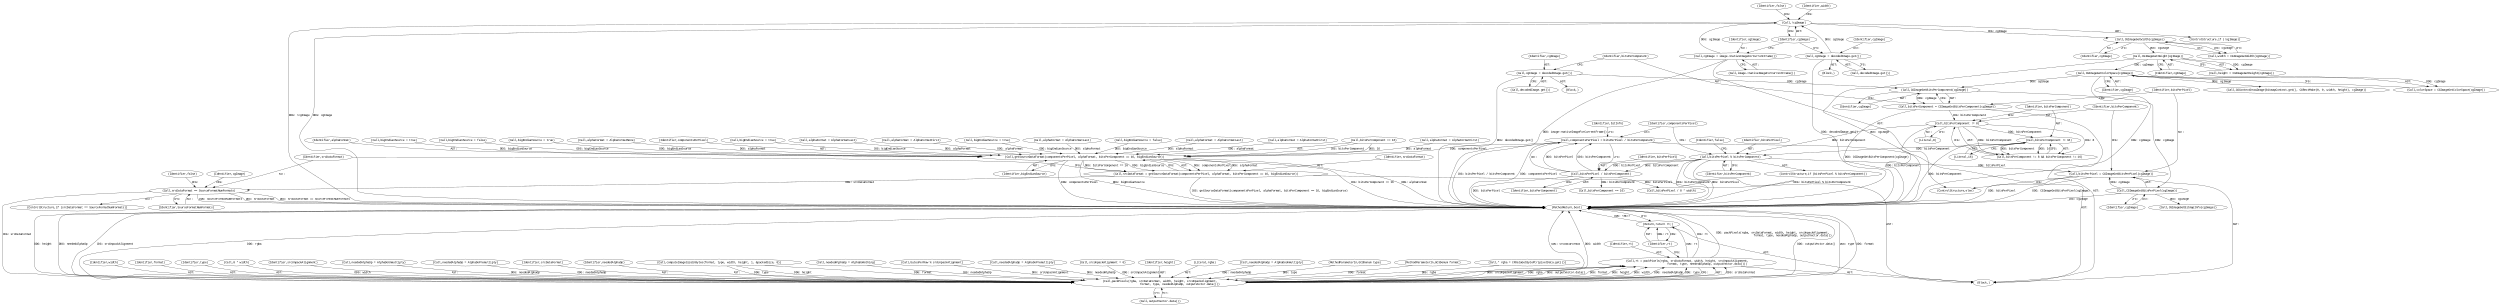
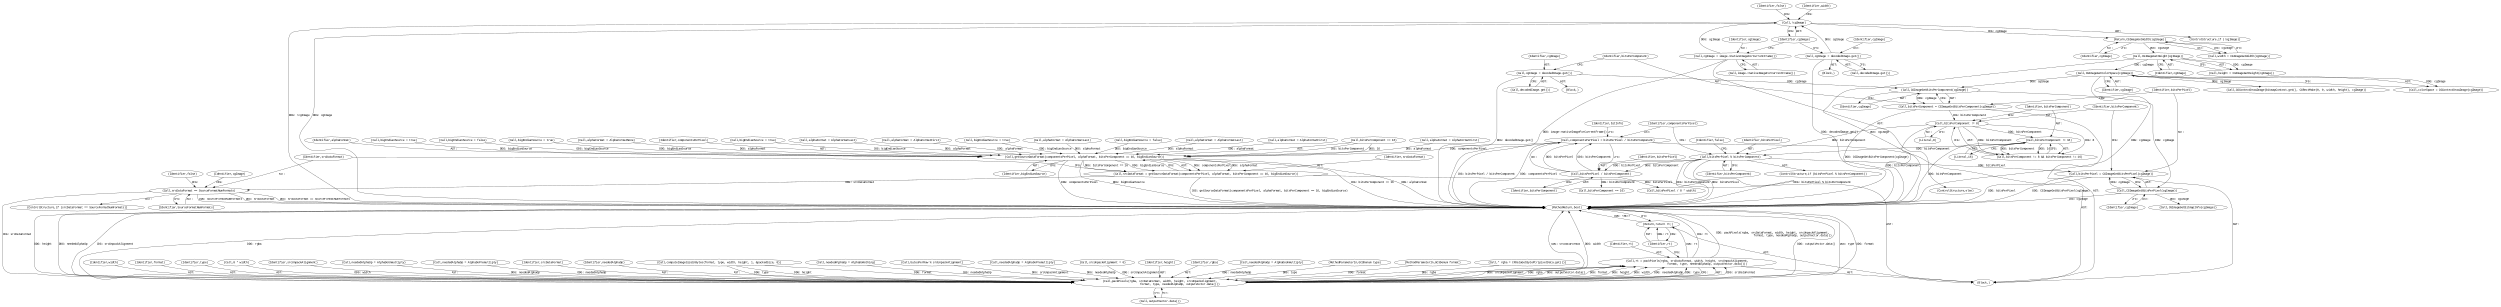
  digraph {
    fontname="Liberation Mono"
    node [fontname="Liberation Mono"]
    edge [fontname="Liberation Mono"]
    n1 [label="(Call,componentsPerPixel = bitsPerPixel / bitsPerComponent)"]
    n2 [label="(Call,bitsPerPixel / bitsPerComponent)"]
    n3 [label="(Call,getSourceDataFormat(componentsPerPixel, alphaFormat, bitsPerComponent == 16, bigEndianSource))"]
    n4 [label="(Block,)"]
    n5 [label="(MethodReturn,bool)"]
    n6 [label="(Call,bitsPerComponent == 16)"]
    n7 [label="(Identifier,bitsPerComponent)"]
    n8 [label="(Call,bitsPerPixel / 8 * width)"]
    n9 [label="(Call,srcDataFormat = getSourceDataFormat(componentsPerPixel, alphaFormat, bitsPerComponent == 16, bigEndianSource))"]
    n10 [label="(Identifier,bigEndianSource)"]
    n11 [label="(Return,return rt;)"]
    n12 [label="(Call,bitsPerPixel % bitsPerComponent)"]
    n13 [label="(Identifier,bitsPerComponent)"]
    n14 [label="(ControlStructure,if (bitsPerPixel % bitsPerComponent))"]
    n15 [label="(Call,bitsPerPixel = CGImageGetBitsPerPixel(cgImage))"]
    n16 [label="(Call,CGImageGetBitsPerPixel(cgImage))"]
    n17 [label="(Call,CGImageGetBitmapInfo(cgImage))"]
    n18 [label="(Identifier,cgImage)"]
    n19 [label="(Call,CGImageGetBitsPerComponent(cgImage))"]
    n20 [label="(Call,bitsPerComponent = CGImageGetBitsPerComponent(cgImage))"]
    n21 [label="(Identifier,cgImage)"]
    n22 [label="(Call,bitsPerComponent != 8)"]
    n23 [label="(Call,CGImageGetColorSpace(cgImage))"]
    n24 [label="(Call,CGContextDrawImage(bitmapContext.get(), CGRectMake(0, 0, width, height), cgImage))"]
-   n25 [label="(Call,colorSpace = CGImageGetColorSpace(cgImage))"]
+   n25 [label="(Call,colorSpace = CGContextDrawImage(cgImage))"]
    n26 [label="(Identifier,cgImage)"]
    n27 [label="(Call,CGImageGetHeight(cgImage))"]
    n28 [label="(Identifier,cgImage)"]
    n29 [label="(Call,height = CGImageGetHeight(cgImage))"]
-   n30 [label="(Call,CGImageGetWidth(cgImage))"]
+   n30 [label="(Return,CGImageGetWidth(cgImage))"]
    n31 [label="(Identifier,cgImage)"]
    n32 [label="(Call,width = CGImageGetWidth(cgImage))"]
    n33 [label="(Call,!cgImage)"]
    n34 [label="(ControlStructure,if (!cgImage))"]
    n35 [label="(Identifier,cgImage)"]
    n36 [label="(Call,cgImage = image->nativeImageForCurrentFrame())"]
    n37 [label="(Call,cgImage = decodedImage.get())"]
    n38 [label="(ControlStructure,else)"]
    n39 [label="(Call,image->nativeImageForCurrentFrame())"]
    n40 [label="(Block,)"]
    n41 [label="(Call,decodedImage.get())"]
    n42 [label="(Call,cgImage = decodedImage.get())"]
    n43 [label="(Call,decodedImage.get())"]
    n44 [label="(Block,)"]
    n45 [label="(Call,bitsPerComponent != 16)"]
    n46 [label="(Call,bitsPerComponent != 8 && bitsPerComponent != 16)"]
    n47 [label="(Literal,16)"]
    n48 [label="(Literal,8)"]
    n49 [label="(Call,srcDataFormat == SourceFormatNumFormats)"]
    n50 [label="(Call,packPixels(rgba, srcDataFormat, width, height, srcUnpackAlignment,\n                         format, type, neededAlphaOp, outputVector.data()))"]
    n51 [label="(ControlStructure,if (srcDataFormat == SourceFormatNumFormats))"]
    n52 [label="(Identifier,SourceFormatNumFormats)"]
    n53 [label="(Call,rt = packPixels(rgba, srcDataFormat, width, height, srcUnpackAlignment,\n                         format, type, neededAlphaOp, outputVector.data()))"]
    n54 [label="(Call,outputVector.data())"]
    n55 [label="(Identifier,rt)"]
    n56 [label="(Identifier,false)"]
    n57 [label="(Identifier,width)"]
    n58 [label="(Identifier,format)"]
    n59 [label="(Identifier,false)"]
    n60 [label="(Call,bigEndianSource = true)"]
    n61 [label="(Identifier,type)"]
    n62 [label="(Call,8 * width)"]
    n63 [label="(Call,bigEndianSource = false)"]
    n64 [label="(Identifier,srcUnpackAlignment)"]
    n65 [label="(Call,neededAlphaOp = AlphaDoUnmultiply)"]
    n66 [label="(Identifier,bitsPerPixel)"]
    n67 [label="(Call,bigEndianSource = true)"]
    n68 [label="(Identifier,cgImage)"]
    n69 [label="(Call,neededAlphaOp = AlphaDoPremultiply)"]
    n70 [label="(Identifier,bitsPerPixel)"]
    n71 [label="(Call,alphaFormat = AlphaFormatNone)"]
    n72 [label="(Identifier,rt)"]
    n73 [label="(Identifier,componentsPerPixel)"]
    n74 [label="(Identifier,srcDataFormat)"]
    n75 [label="(Identifier,cgImage)"]
    n76 [label="(Call,bigEndianSource = true)"]
    n77 [label="(Call,alphaFormat = AlphaFormatLast)"]
    n78 [label="(Identifier,neededAlphaOp)"]
    n79 [label="(Call,computeImageSizeInBytes(format, type, width, height, 1, &packedSize, 0))"]
    n80 [label="(Call,alphaFormat = AlphaFormatFirst)"]
    n81 [label="(Call,bigEndianSource = true)"]
    n82 [label="(Call,alphaFormat = AlphaFormatLast)"]
    n83 [label="(Identifier,width)"]
    n84 [label="(Call,bigEndianSource = false)"]
    n85 [label="(Call,neededAlphaOp = AlphaDoNothing)"]
    n86 [label="(Identifier,bitsPerComponent)"]
    n87 [label="(Identifier,cgImage)"]
    n88 [label="(Call,bytesPerRow % srcUnpackAlignment)"]
    n89 [label="(Call,neededAlphaOp = AlphaDoPremultiply)"]
    n90 [label="(Call,alphaFormat = AlphaFormatLast)"]
    n91 [label="(Identifier,srcDataFormat)"]
    n92 [label="(Identifier,false)"]
    n93 [label="(Identifier,cgImage)"]
    n94 [label="(Call,srcUnpackAlignment = 0)"]
    n95 [label="(Call,alphaFormat = AlphaFormatFirst)"]
    n96 [label="(Identifier,srcDataFormat)"]
    n97 [label="(Identifier,height)"]
-   n98 [label="(Literal,rgba)"]
+   n98 [label="(Identifier,rgba)"]
    n99 [label="(Call,bitsPerComponent == 16)"]
    n100 [label="(Call,alphaFormat = AlphaFormatFirst)"]
    n101 [label="(Identifier,bitsPerPixel)"]
    n102 [label="(Identifier,bitsPerComponent)"]
    n103 [label="(Identifier,bitInfo)"]
    n104 [label="(Call,neededAlphaOp = AlphaDoUnmultiply)"]
    n105 [label="(MethodParameterIn,GC3Denum type)"]
    n106 [label="(Identifier,componentsPerPixel)"]
    n107 [label="(Identifier,alphaFormat)"]
    n108 [label="(MethodParameterIn,GC3Denum format)"]
    n109 [label="(Identifier,bitsPerComponent)"]
    n110 [label="(Call,* rgba = CFDataGetBytePtr(pixelData.get()))"]
    n1 -> n2 [label="CFG: "]
    n1 -> n3 [label="DDG: componentsPerPixel"]
    n1 -> n4 [label="AST: "]
    n1 -> n5 [label="DDG: bitsPerPixel / bitsPerComponent"]
    n1 -> n5 [label="DDG: componentsPerPixel"]
    n2 -> n1 [label="AST: "]
    n2 -> n1 [label="DDG: bitsPerPixel"]
    n2 -> n1 [label="DDG: bitsPerComponent"]
-   n2 -> n5 [label="DDG: bitsPerPixel"]
    n2 -> n6 [label="DDG: bitsPerComponent"]
    n2 -> n7 [label="CFG: "]
    n2 -> n8 [label="DDG: bitsPerPixel"]
    n3 -> n5 [label="DDG: componentsPerPixel"]
    n3 -> n5 [label="DDG: bigEndianSource"]
    n3 -> n5 [label="DDG: bitsPerComponent == 16"]
    n3 -> n5 [label="DDG: alphaFormat"]
    n3 -> n9 [label="AST: "]
    n3 -> n9 [label="DDG: componentsPerPixel"]
    n3 -> n9 [label="DDG: alphaFormat"]
    n3 -> n9 [label="DDG: bitsPerComponent == 16"]
    n3 -> n9 [label="DDG: bigEndianSource"]
    n3 -> n10 [label="CFG: "]
    n5 -> n11 [label="CFG: "]
    n7 -> n2 [label="AST: "]
    n9 -> n3 [label="CFG: "]
    n9 -> n4 [label="AST: "]
    n9 -> n5 [label="DDG: getSourceDataFormat(componentsPerPixel, alphaFormat, bitsPerComponent == 16, bigEndianSource)"]
    n9 -> n49 [label="DDG: srcDataFormat"]
    n10 -> n3 [label="AST: "]
    n11 -> n4 [label="AST: "]
    n11 -> n5 [label="DDG: <RET>"]
    n11 -> n55 [label="CFG: "]
    n12 -> n2 [label="DDG: bitsPerPixel"]
    n12 -> n2 [label="DDG: bitsPerComponent"]
    n12 -> n5 [label="DDG: bitsPerComponent"]
    n12 -> n5 [label="DDG: bitsPerPixel"]
    n12 -> n5 [label="DDG: bitsPerPixel % bitsPerComponent"]
    n12 -> n13 [label="CFG: "]
    n12 -> n14 [label="AST: "]
    n12 -> n15 [label="DDG: bitsPerPixel"]
    n13 -> n12 [label="AST: "]
    n15 -> n4 [label="AST: "]
    n15 -> n5 [label="DDG: CGImageGetBitsPerPixel(cgImage)"]
    n15 -> n5 [label="DDG: bitsPerPixel"]
-   n15 -> n38 [label="CFG: "]
+   n15 -> n16 [label="CFG: "]
    n16 -> n5 [label="DDG: cgImage"]
    n16 -> n15 [label="AST: "]
    n16 -> n15 [label="DDG: cgImage"]
    n16 -> n17 [label="DDG: cgImage"]
    n16 -> n18 [label="CFG: "]
    n18 -> n16 [label="AST: "]
    n19 -> n16 [label="DDG: cgImage"]
    n19 -> n20 [label="AST: "]
    n19 -> n20 [label="DDG: cgImage"]
    n19 -> n21 [label="CFG: "]
    n20 -> n4 [label="AST: "]
    n20 -> n5 [label="DDG: CGImageGetBitsPerComponent(cgImage)"]
    n20 -> n19 [label="CFG: "]
    n20 -> n22 [label="DDG: bitsPerComponent"]
    n21 -> n19 [label="AST: "]
    n22 -> n5 [label="DDG: bitsPerComponent"]
    n22 -> n12 [label="DDG: bitsPerComponent"]
    n22 -> n45 [label="DDG: bitsPerComponent"]
    n22 -> n46 [label="AST: "]
    n22 -> n46 [label="DDG: bitsPerComponent"]
    n22 -> n46 [label="DDG: 8"]
    n22 -> n48 [label="CFG: "]
    n23 -> n5 [label="DDG: cgImage"]
    n23 -> n19 [label="DDG: cgImage"]
    n23 -> n24 [label="DDG: cgImage"]
    n23 -> n25 [label="AST: "]
    n23 -> n25 [label="DDG: cgImage"]
    n23 -> n26 [label="CFG: "]
    n25 -> n23 [label="CFG: "]
    n26 -> n23 [label="AST: "]
    n27 -> n5 [label="DDG: cgImage"]
    n27 -> n23 [label="DDG: cgImage"]
    n27 -> n28 [label="CFG: "]
    n27 -> n29 [label="AST: "]
    n27 -> n29 [label="DDG: cgImage"]
    n28 -> n27 [label="AST: "]
    n29 -> n27 [label="CFG: "]
    n30 -> n27 [label="DDG: cgImage"]
    n30 -> n31 [label="CFG: "]
    n30 -> n32 [label="AST: "]
    n30 -> n32 [label="DDG: cgImage"]
    n31 -> n30 [label="AST: "]
    n32 -> n30 [label="CFG: "]
    n33 -> n5 [label="DDG: !cgImage"]
    n33 -> n5 [label="DDG: cgImage"]
    n33 -> n30 [label="DDG: cgImage"]
    n33 -> n34 [label="AST: "]
    n33 -> n35 [label="CFG: "]
    n35 -> n33 [label="AST: "]
    n35 -> n36 [label="CFG: "]
    n35 -> n37 [label="CFG: "]
    n36 -> n5 [label="DDG: image->nativeImageForCurrentFrame()"]
    n36 -> n33 [label="DDG: cgImage"]
    n36 -> n38 [label="AST: "]
    n36 -> n39 [label="CFG: "]
    n37 -> n5 [label="DDG: decodedImage.get()"]
    n37 -> n33 [label="DDG: cgImage"]
    n37 -> n40 [label="AST: "]
    n37 -> n41 [label="CFG: "]
    n39 -> n36 [label="AST: "]
    n41 -> n37 [label="AST: "]
    n42 -> n5 [label="DDG: decodedImage.get()"]
    n42 -> n19 [label="DDG: cgImage"]
    n42 -> n43 [label="CFG: "]
    n42 -> n44 [label="AST: "]
    n43 -> n42 [label="AST: "]
    n45 -> n5 [label="DDG: bitsPerComponent"]
    n45 -> n12 [label="DDG: bitsPerComponent"]
    n45 -> n46 [label="AST: "]
    n45 -> n46 [label="DDG: bitsPerComponent"]
    n45 -> n46 [label="DDG: 16"]
    n45 -> n47 [label="CFG: "]
    n46 -> n22 [label="CFG: "]
    n46 -> n45 [label="CFG: "]
    n47 -> n45 [label="AST: "]
    n48 -> n22 [label="AST: "]
    n49 -> n5 [label="DDG: srcDataFormat == SourceFormatNumFormats"]
    n49 -> n5 [label="DDG: SourceFormatNumFormats"]
    n49 -> n5 [label="DDG: srcDataFormat"]
    n49 -> n50 [label="DDG: srcDataFormat"]
    n49 -> n51 [label="AST: "]
    n49 -> n52 [label="CFG: "]
    n50 -> n5 [label="DDG: neededAlphaOp"]
    n50 -> n5 [label="DDG: srcUnpackAlignment"]
    n50 -> n5 [label="DDG: rgba"]
    n50 -> n5 [label="DDG: srcDataFormat"]
    n50 -> n5 [label="DDG: width"]
    n50 -> n5 [label="DDG: outputVector.data()"]
    n50 -> n5 [label="DDG: type"]
    n50 -> n5 [label="DDG: format"]
    n50 -> n5 [label="DDG: height"]
    n50 -> n53 [label="AST: "]
    n50 -> n53 [label="DDG: srcDataFormat"]
    n50 -> n53 [label="DDG: srcUnpackAlignment"]
    n50 -> n53 [label="DDG: rgba"]
    n50 -> n53 [label="DDG: outputVector.data()"]
    n50 -> n53 [label="DDG: format"]
    n50 -> n53 [label="DDG: height"]
    n50 -> n53 [label="DDG: width"]
    n50 -> n53 [label="DDG: neededAlphaOp"]
    n50 -> n53 [label="DDG: type"]
    n50 -> n54 [label="CFG: "]
    n52 -> n49 [label="AST: "]
    n53 -> n4 [label="AST: "]
    n53 -> n5 [label="DDG: rt"]
    n53 -> n5 [label="DDG: packPixels(rgba, srcDataFormat, width, height, srcUnpackAlignment,\n                         format, type, neededAlphaOp, outputVector.data())"]
    n53 -> n11 [label="DDG: rt"]
    n53 -> n50 [label="CFG: "]
    n54 -> n50 [label="AST: "]
    n55 -> n11 [label="AST: "]
    n55 -> n11 [label="DDG: rt"]
    n55 -> n53 [label="CFG: "]
    n56 -> n12 [label="CFG: "]
    n57 -> n50 [label="AST: "]
    n58 -> n50 [label="AST: "]
    n59 -> n33 [label="CFG: "]
    n60 -> n3 [label="DDG: bigEndianSource"]
    n61 -> n50 [label="AST: "]
    n62 -> n50 [label="DDG: width"]
    n63 -> n3 [label="DDG: bigEndianSource"]
    n64 -> n50 [label="AST: "]
    n65 -> n50 [label="DDG: neededAlphaOp"]
    n66 -> n12 [label="AST: "]
    n67 -> n3 [label="DDG: bigEndianSource"]
    n68 -> n36 [label="AST: "]
    n69 -> n50 [label="DDG: neededAlphaOp"]
    n70 -> n15 [label="AST: "]
    n70 -> n20 [label="CFG: "]
    n71 -> n3 [label="DDG: alphaFormat"]
    n72 -> n53 [label="AST: "]
    n73 -> n3 [label="AST: "]
    n74 -> n50 [label="AST: "]
    n75 -> n42 [label="AST: "]
    n76 -> n3 [label="DDG: bigEndianSource"]
    n77 -> n3 [label="DDG: alphaFormat"]
    n78 -> n50 [label="AST: "]
    n79 -> n50 [label="DDG: height"]
    n79 -> n50 [label="DDG: format"]
    n79 -> n50 [label="DDG: type"]
    n80 -> n3 [label="DDG: alphaFormat"]
    n81 -> n3 [label="DDG: bigEndianSource"]
    n82 -> n3 [label="DDG: alphaFormat"]
    n83 -> n33 [label="CFG: "]
    n84 -> n3 [label="DDG: bigEndianSource"]
    n85 -> n50 [label="DDG: neededAlphaOp"]
    n86 -> n22 [label="CFG: "]
    n86 -> n45 [label="AST: "]
    n87 -> n49 [label="CFG: "]
    n88 -> n50 [label="DDG: srcUnpackAlignment"]
    n89 -> n50 [label="DDG: neededAlphaOp"]
    n90 -> n3 [label="DDG: alphaFormat"]
    n91 -> n9 [label="AST: "]
    n92 -> n49 [label="CFG: "]
    n93 -> n37 [label="AST: "]
    n94 -> n50 [label="DDG: srcUnpackAlignment"]
    n95 -> n3 [label="DDG: alphaFormat"]
    n96 -> n9 [label="CFG: "]
    n96 -> n49 [label="AST: "]
    n97 -> n50 [label="AST: "]
    n98 -> n50 [label="AST: "]
    n99 -> n3 [label="AST: "]
    n99 -> n3 [label="DDG: bitsPerComponent"]
    n99 -> n3 [label="DDG: 16"]
    n100 -> n3 [label="DDG: alphaFormat"]
    n101 -> n2 [label="AST: "]
    n102 -> n20 [label="AST: "]
    n102 -> n42 [label="CFG: "]
    n103 -> n1 [label="CFG: "]
    n104 -> n50 [label="DDG: neededAlphaOp"]
    n105 -> n50 [label="DDG: type"]
    n106 -> n1 [label="AST: "]
    n106 -> n12 [label="CFG: "]
    n107 -> n3 [label="AST: "]
    n108 -> n50 [label="DDG: format"]
    n109 -> n15 [label="CFG: "]
    n109 -> n22 [label="AST: "]
    n110 -> n50 [label="DDG: rgba"]
  }
